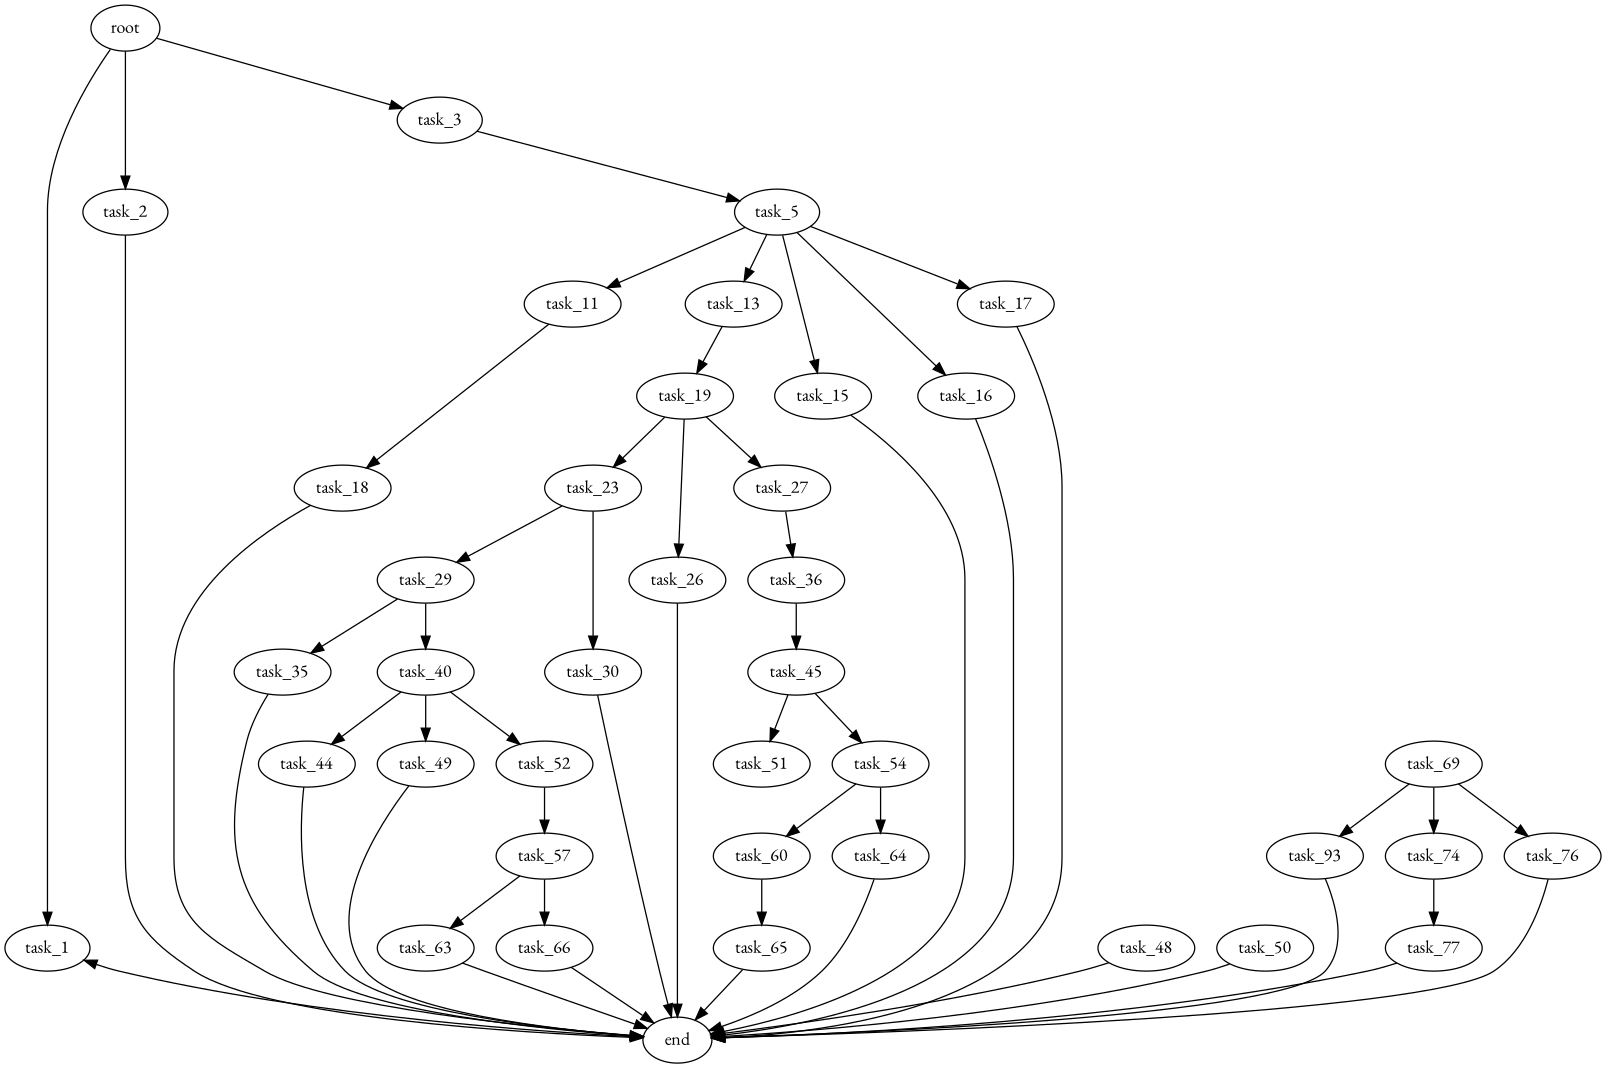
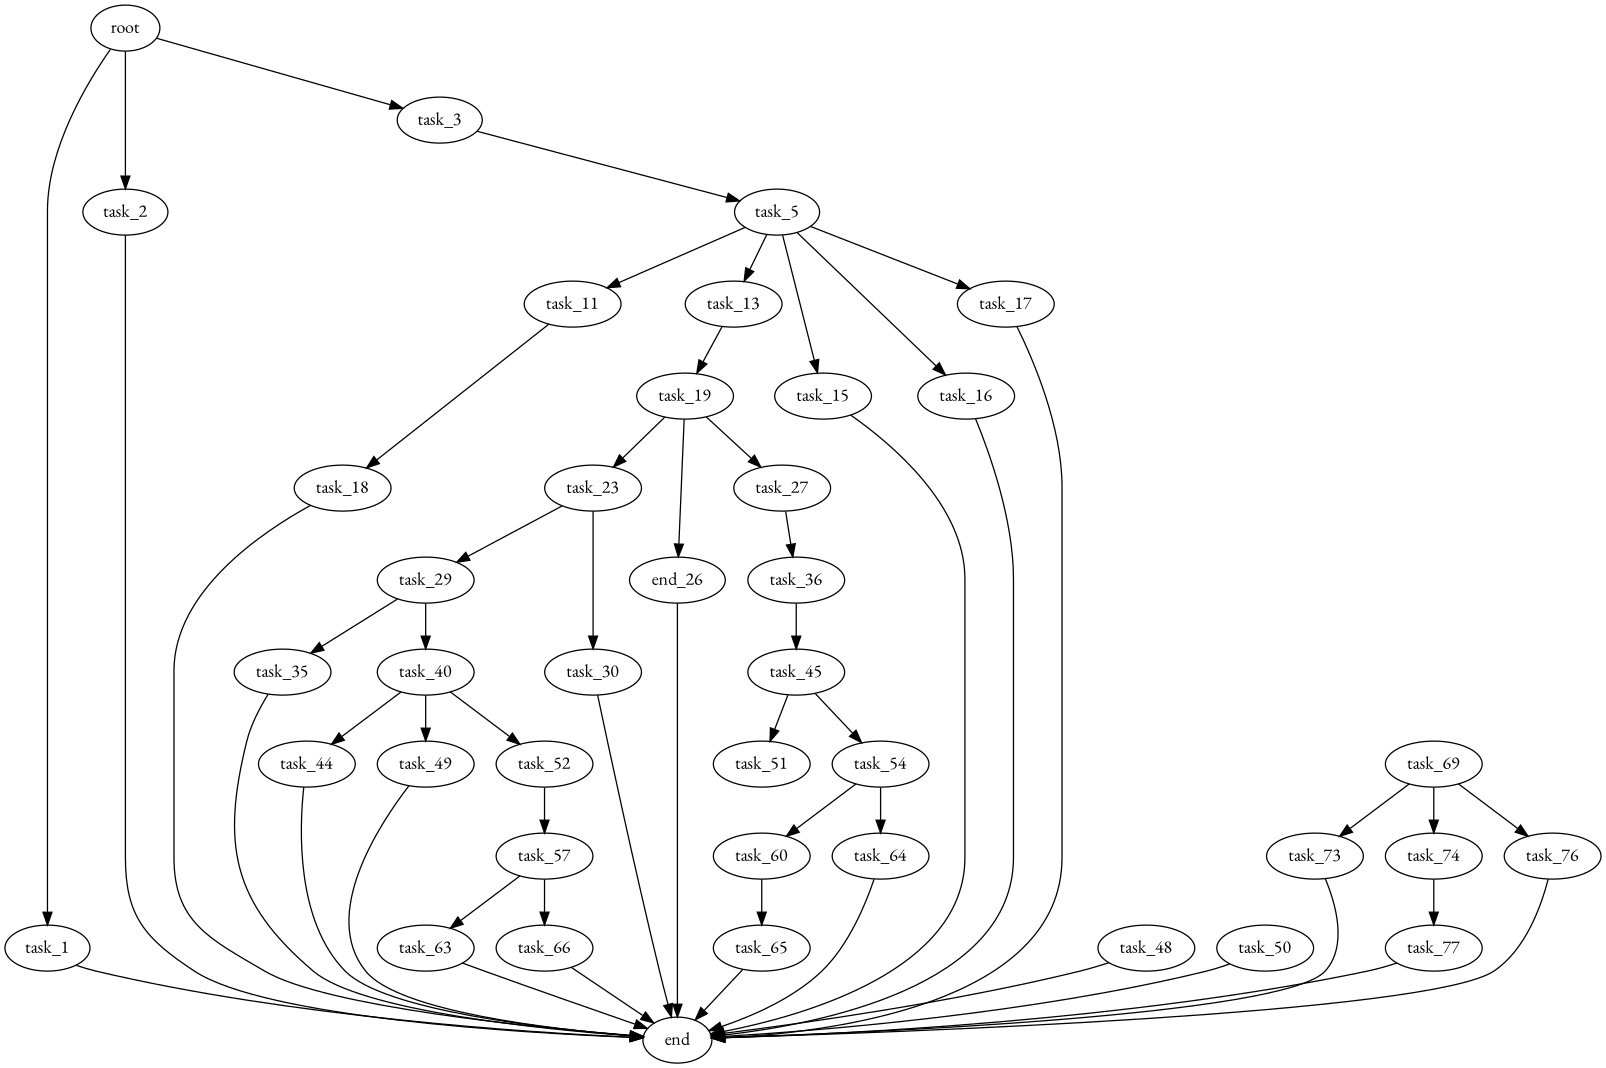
  digraph {
    fontname="EB Garamond"
    node [fontname="EB Garamond"]
    edge [fontname="EB Garamond"]
    root
    task_1
    task_2
    task_3
    end
    task_5
    task_11
    task_13
    task_15
    task_16
    task_17
    task_18
    task_19
    task_23
-   task_26
+   task_26 [label=end_26]
    task_27
    task_29
    task_30
    task_36
    task_35
    task_40
    task_45
    task_44
    task_49
    task_52
    task_48
    task_50
    task_51
    task_54
    task_57
    task_60
    task_64
    task_63
    task_66
    task_65
    task_69
-   task_73 [label=task_93]
+   task_73
    task_74
    task_76
    task_77
    root -> task_1
    root -> task_2
    root -> task_3
-   end -> task_1
+   task_1 -> end
    task_2 -> end
    task_3 -> task_5
    task_5 -> task_11
    task_5 -> task_13
    task_5 -> task_15
    task_5 -> task_16
    task_5 -> task_17
    task_11 -> task_18
    task_13 -> task_19
    task_15 -> end
    task_16 -> end
    task_17 -> end
    task_18 -> end
    task_19 -> task_23
    task_19 -> task_26
    task_19 -> task_27
    task_23 -> task_29
    task_23 -> task_30
    task_26 -> end
    task_27 -> task_36
    task_29 -> task_35
    task_29 -> task_40
    task_30 -> end
    task_36 -> task_45
    task_35 -> end
    task_40 -> task_44
    task_40 -> task_49
    task_40 -> task_52
    task_45 -> task_51
    task_45 -> task_54
    task_44 -> end
    task_49 -> end
    task_52 -> task_57
    task_48 -> end
    task_50 -> end
    task_54 -> task_60
    task_54 -> task_64
    task_57 -> task_63
    task_57 -> task_66
    task_60 -> task_65
    task_64 -> end
    task_63 -> end
    task_66 -> end
    task_65 -> end
    task_69 -> task_73
    task_69 -> task_74
    task_69 -> task_76
    task_73 -> end
    task_74 -> task_77
    task_76 -> end
    task_77 -> end
  }
